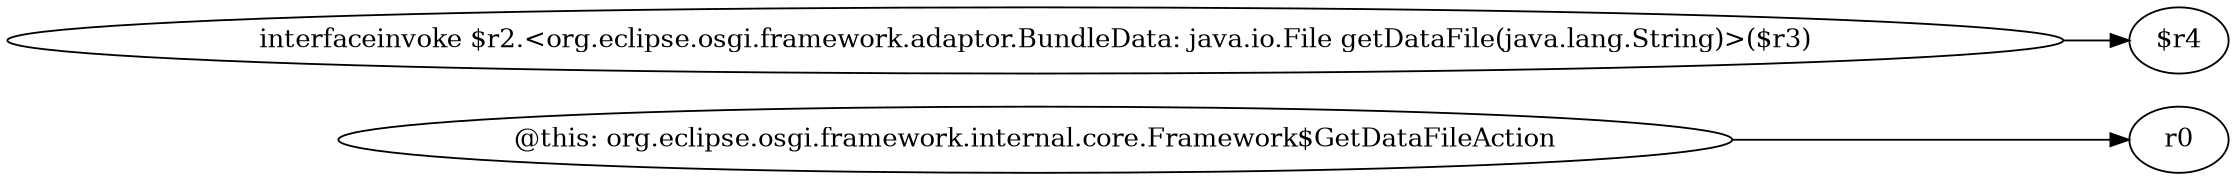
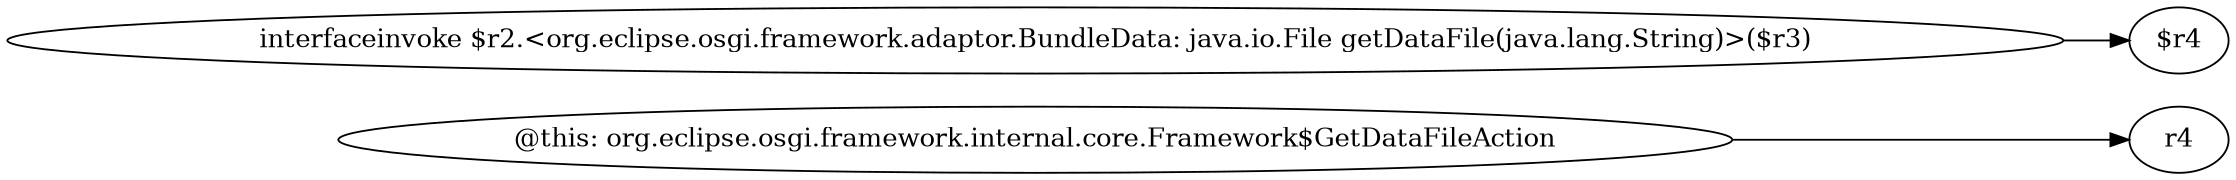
  digraph {
    rankdir=LR
    n1 [label="@this: org.eclipse.osgi.framework.internal.core.Framework$GetDataFileAction"]
-   n2 [label=r0]
+   n2 [label=r4]
    n3 [label="interfaceinvoke $r2.<org.eclipse.osgi.framework.adaptor.BundleData: java.io.File getDataFile(java.lang.String)>($r3)"]
    n4 [label="$r4"]
    n1 -> n2
    n3 -> n4
  }
